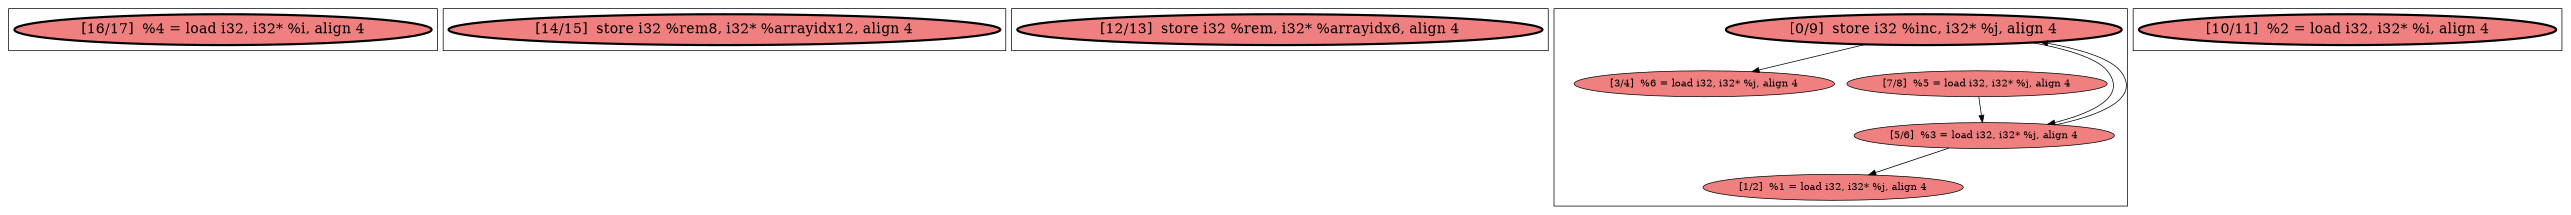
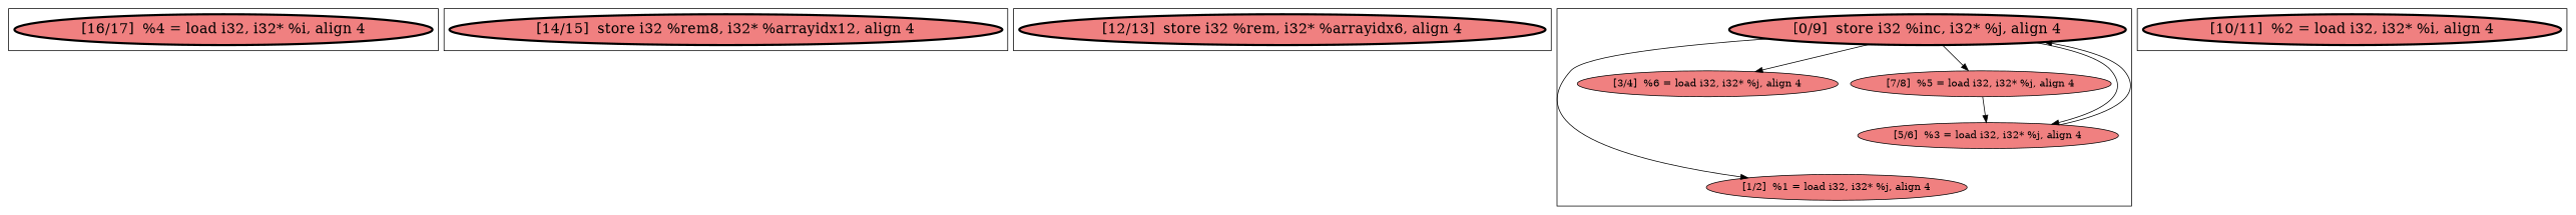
  digraph {
    node [fillcolor=lightcoral fontsize=20 penwidth=3.0 shape=ellipse style=filled]
    n1 [label="[16/17]  %4 = load i32, i32* %i, align 4"]
    n2 [label="[14/15]  store i32 %rem8, i32* %arrayidx12, align 4"]
    n3 [label="[12/13]  store i32 %rem, i32* %arrayidx6, align 4"]
    n4 [label="[1/2]  %1 = load i32, i32* %j, align 4" fontsize="" penwidth=""]
    n5 [label="[0/9]  store i32 %inc, i32* %j, align 4"]
    n6 [label="[3/4]  %6 = load i32, i32* %j, align 4" fontsize="" penwidth=""]
    n7 [label="[7/8]  %5 = load i32, i32* %j, align 4" fontsize="" penwidth=""]
    n8 [label="[5/6]  %3 = load i32, i32* %j, align 4" fontsize="" penwidth=""]
    n9 [label="[10/11]  %2 = load i32, i32* %i, align 4"]
    subgraph cluster_1 {
      n1
    }
    subgraph cluster_2 {
      n2
    }
    subgraph cluster_3 {
      n3
    }
    subgraph cluster_4 {
      n4
      n5
      n6
      n7
      n8
    }
    subgraph cluster_5 {
      n9
    }
-   n8 -> n4
+   n5 -> n4
    n5 -> n6
+   n5 -> n7
    n5 -> n8
    n7 -> n8
    n8 -> n5
  }
